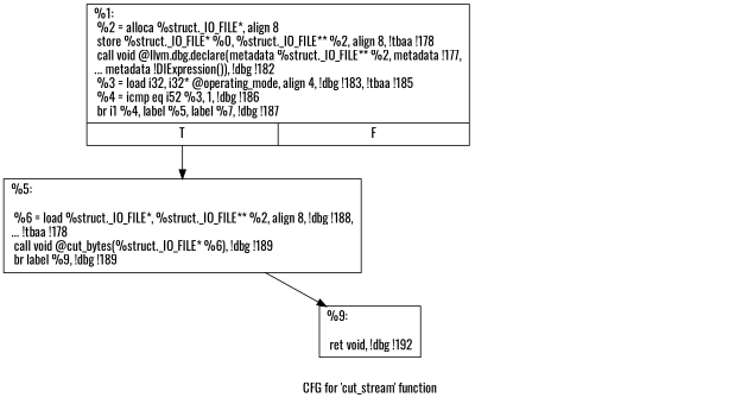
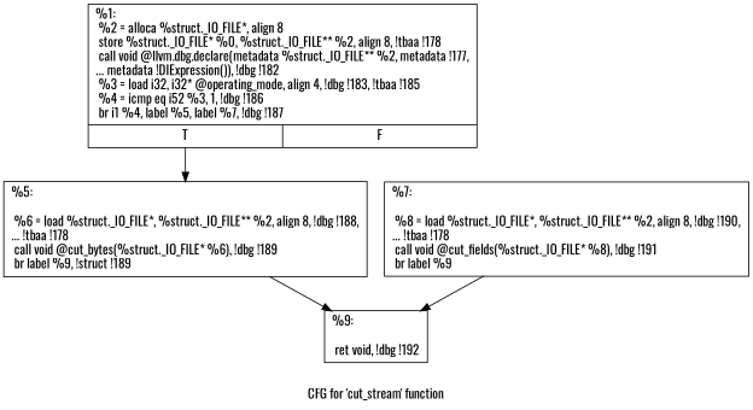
  digraph {
    fontname=Oswald
    label="CFG for 'cut_stream' function"
    node [fontname=Oswald shape=record]
    edge [fontname=Oswald]
    n1 [label="{%1:\l  %2 = alloca %struct._IO_FILE*, align 8\l  store %struct._IO_FILE* %0, %struct._IO_FILE** %2, align 8, !tbaa !178\l  call void @llvm.dbg.declare(metadata %struct._IO_FILE** %2, metadata !177,\l... metadata !DIExpression()), !dbg !182\l  %3 = load i32, i32* @operating_mode, align 4, !dbg !183, !tbaa !185\l  %4 = icmp eq i52 %3, 1, !dbg !186\l  br i1 %4, label %5, label %7, !dbg !187\l|{<s0>T|<s1>F}}"]
-   n2 [label="{%5:\l\l  %6 = load %struct._IO_FILE*, %struct._IO_FILE** %2, align 8, !dbg !188,\l... !tbaa !178\l  call void @cut_bytes(%struct._IO_FILE* %6), !dbg !189\l  br label %9, !dbg !189\l}"]
+   n2 [label="{%5:\l\l  %6 = load %struct._IO_FILE*, %struct._IO_FILE** %2, align 8, !dbg !188,\l... !tbaa !178\l  call void @cut_bytes(%struct._IO_FILE* %6), !dbg !189\l  br label %9, !struct !189\l}"]
    n3 [label="{%9:\l\l  ret void, !dbg !192\l}"]
+   n4 [label="{%7:\l\l  %8 = load %struct._IO_FILE*, %struct._IO_FILE** %2, align 8, !dbg !190,\l... !tbaa !178\l  call void @cut_fields(%struct._IO_FILE* %8), !dbg !191\l  br label %9\l}"]
    n1 -> n2 [tailport=s0]
    n2 -> n3
+   n4 -> n3
  }
